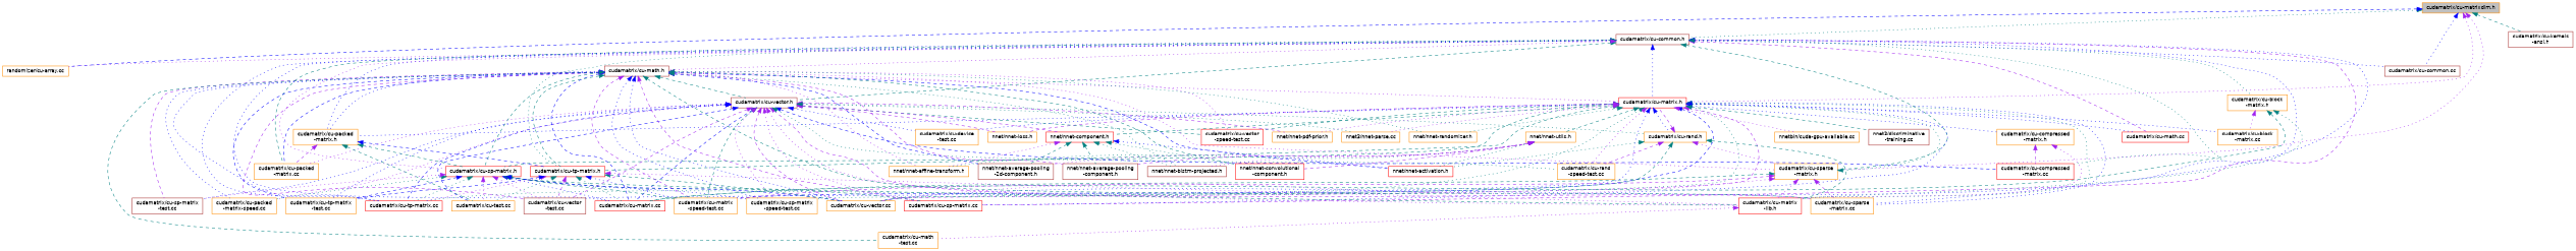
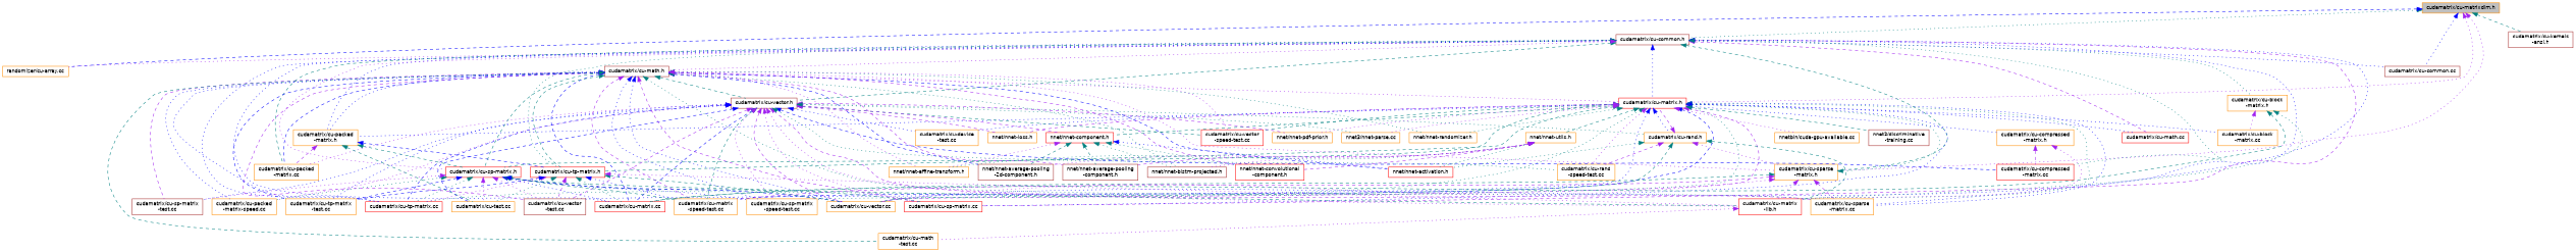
  digraph {
    fontname="DejaVu Sans"
    node [color=darkorange fillcolor=white fontname="DejaVu Sans" fontsize=10 shape=record style=filled]
    edge [color=purple dir=back fontname="DejaVu Sans" fontsize=10 labelfontname=Helvetica labelfontsize=10 style=dotted]
    n1 [fillcolor=grey75 fontcolor=black height=0.2 label="cudamatrix/cu-matrixdim.h" width=0.4]
    n2 [color=brown height=0.2 label="cudamatrix/cu-common.h" width=0.4]
    n3 [height=0.2 label="randomizer/cu-array.cc" width=0.4]
    n4 [color=red height=0.2 label="cudamatrix/cu-matrix.h" width=0.4]
    n5 [height=0.2 label="cudamatrix/cu-sparse\l-matrix.h" width=0.4]
    n6 [color=brown height=0.2 label="cudamatrix/cu-common.cc" width=0.4]
    n7 [color=brown height=0.2 label="cudamatrix/cu-kernels\l-ansi.h" width=0.4]
    n8 [color=brown height=0.2 label="cudamatrix/cu-vector.h" width=0.4]
    n9 [height=0.2 label="cudamatrix/cu-packed\l-matrix.h" width=0.4]
    n10 [color=red height=0.2 label="cudamatrix/cu-sp-matrix.h" width=0.4]
    n11 [color=red height=0.2 label="cudamatrix/cu-matrix.cc" width=0.4]
    n12 [color=red height=0.2 label="cudamatrix/cu-sp-matrix.cc" width=0.4]
    n13 [color=red height=0.2 label="cudamatrix/cu-tp-matrix.cc" width=0.4]
    n14 [height=0.2 label="cudamatrix/cu-vector.cc" width=0.4]
    n15 [color=red height=0.2 label="cudamatrix/cu-tp-matrix.h" width=0.4]
    n16 [height=0.2 label="cudamatrix/cu-packed\l-matrix.cc" width=0.4]
    n17 [color=red height=0.2 label="cudamatrix/cu-compressed\l-matrix.cc" width=0.4]
    n18 [color=red height=0.2 label="cudamatrix/cu-math.cc" width=0.4]
    n19 [height=0.2 label="cudamatrix/cu-sparse\l-matrix.cc" width=0.4]
    n20 [color=brown height=0.2 label="cudamatrix/cu-math.h" width=0.4]
    n21 [height=0.2 label="cudamatrix/cu-block\l-matrix.h" width=0.4]
    n22 [color=red height=0.2 label="cudamatrix/cu-matrix\l-lib.h" width=0.4]
    n23 [height=0.2 label="cudamatrix/cu-rand.h" width=0.4]
    n24 [height=0.2 label="cudamatrix/cu-matrix\l-speed-test.cc" width=0.4]
    n25 [height=0.2 label="cudamatrix/cu-sp-matrix\l-speed-test.cc" width=0.4]
    n26 [color=brown height=0.2 label="cudamatrix/cu-vector\l-test.cc" width=0.4]
    n27 [height=0.2 label="cudamatrix/cu-device\l-test.cc" width=0.4]
    n28 [height=0.2 label="cudamatrix/cu-rand\l-speed-test.cc" width=0.4]
    n29 [color=red height=0.2 label="cudamatrix/cu-vector\l-speed-test.cc" width=0.4]
    n30 [color=red height=0.2 label="nnet/nnet-component.h" width=0.4]
    n31 [height=0.2 label="nnet/nnet-loss.h" width=0.4]
    n32 [height=0.2 label="nnet/nnet-pdf-prior.h" width=0.4]
    n33 [height=0.2 label="nnet3/nnet-parse.cc" width=0.4]
    n34 [height=0.2 label="cudamatrix/cu-compressed\l-matrix.h" width=0.4]
    n35 [height=0.2 label="cudamatrix/cu-block\l-matrix.cc" width=0.4]
    n36 [height=0.2 label="nnet/nnet-utils.h" width=0.4]
    n37 [height=0.2 label="nnet/nnet-randomizer.h" width=0.4]
    n38 [height=0.2 label="nnetbin/cuda-gpu-available.cc" width=0.4]
    n39 [color=brown height=0.2 label="nnet3/discriminative\l-training.cc" width=0.4]
    n40 [height=0.2 label="cudamatrix/cu-packed\l-matrix-speed.cc" width=0.4]
    n41 [color=brown height=0.2 label="cudamatrix/cu-sp-matrix\l-test.cc" width=0.4]
    n42 [height=0.2 label="cudamatrix/cu-test.cc" width=0.4]
    n43 [height=0.2 label="cudamatrix/cu-tp-matrix\l-test.cc" width=0.4]
    n44 [height=0.2 label="cudamatrix/cu-math\l-test.cc" width=0.4]
    n45 [color=red height=0.2 label="nnet/nnet-activation.h" width=0.4]
    n46 [height=0.2 label="nnet/nnet-affine-transform.h" width=0.4]
    n47 [color=brown height=0.2 label="nnet/nnet-average-pooling\l-2d-component.h" width=0.4]
    n48 [color=brown height=0.2 label="nnet/nnet-average-pooling\l-component.h" width=0.4]
    n49 [color=brown height=0.2 label="nnet/nnet-blstm-projected.h" width=0.4]
    n50 [color=red height=0.2 label="nnet/nnet-convolutional\l-component.h" width=0.4]
    n1 -> n2 [color=teal]
    n1 -> n3 [color=blue style=dashed]
    n1 -> n4
    n1 -> n5
    n1 -> n6 [color=blue]
    n1 -> n7 [color=teal style=dashed]
    n2 -> n3
    n2 -> n4 [color=blue]
    n2 -> n5 [color=teal style=dashed]
    n2 -> n6 [color=blue]
    n2 -> n8 [color=teal style=dashed]
    n2 -> n9 [color=blue]
    n2 -> n10
    n2 -> n11 [color=blue]
    n2 -> n12 [style=dashed]
    n2 -> n13 [color=blue]
    n2 -> n14 [color=blue]
    n2 -> n15 [color=teal]
    n2 -> n16 [color=teal style=dashed]
    n2 -> n17 [color=teal]
    n2 -> n18 [style=dashed]
    n2 -> n19 [color=blue]
    n2 -> n20
    n2 -> n21 [color=teal]
    n4 -> n9 [color=blue]
    n4 -> n10 [color=teal style=dashed]
    n4 -> n12 [color=blue]
    n4 -> n13 [color=teal]
    n4 -> n14 [style=dashed]
    n4 -> n15 [color=teal style=dashed]
    n4 -> n18 [color=blue]
    n4 -> n19 [color=blue]
    n4 -> n22 [color=teal]
    n4 -> n23 [color=blue]
    n4 -> n24 [color=blue style=dashed]
    n4 -> n25 [color=teal]
    n4 -> n26 [color=blue]
    n4 -> n27 [color=blue]
    n4 -> n28
    n4 -> n29 [color=teal style=dashed]
    n4 -> n30 [color=teal style=dashed]
    n4 -> n31 [style=dashed]
    n4 -> n32
    n4 -> n33
    n4 -> n34 [color=blue]
    n4 -> n35 [color=blue]
    n4 -> n36 [color=teal style=dashed]
    n4 -> n37 [color=teal]
    n4 -> n38
    n4 -> n39 [color=teal style=dashed]
    n5 -> n4 [color=teal]
    n5 -> n11 [color=teal style=dashed]
    n5 -> n14
    n5 -> n19 [style=dashed]
    n5 -> n22
    n5 -> n24 [style=dashed]
    n8 -> n11 [color=blue style=dashed]
    n8 -> n12
    n8 -> n13 [color=blue style=dashed]
    n8 -> n14 [style=dashed]
    n8 -> n16
    n8 -> n17 [color=blue style=dashed]
    n8 -> n19 [style=dashed]
    n8 -> n22
    n8 -> n23 [color=teal]
    n8 -> n24 [color=teal style=dashed]
    n8 -> n25
    n8 -> n26 [style=dashed]
    n8 -> n27 [color=blue]
    n8 -> n28 [color=teal]
    n8 -> n29 [color=teal style=dashed]
    n8 -> n30 [style=dashed]
    n8 -> n31 [style=dashed]
    n8 -> n32 [style=dashed]
    n8 -> n33 [color=teal]
    n8 -> n40
    n8 -> n41 [color=blue]
    n8 -> n42 [color=blue style=dashed]
    n8 -> n43 [color=blue]
    n9 -> n10 [color=teal style=dashed]
    n9 -> n15 [color=blue style=dashed]
    n9 -> n16 [style=dashed]
    n9 -> n42 [color=teal style=dashed]
    n10 -> n11 [color=blue]
    n10 -> n12 [color=teal style=dashed]
    n10 -> n13 [color=teal]
    n10 -> n14 [color=blue style=dashed]
    n10 -> n22 [color=teal style=dashed]
    n10 -> n24 [color=teal style=dashed]
    n10 -> n25 [color=blue]
    n10 -> n26
    n10 -> n40 [color=teal]
    n10 -> n41
    n10 -> n42
    n10 -> n43 [color=blue style=dashed]
    n15 -> n11 [color=teal]
    n15 -> n13
    n15 -> n14 [color=teal style=dashed]
    n15 -> n22
    n15 -> n24 [color=blue]
    n15 -> n26 [style=dashed]
    n15 -> n42 [color=teal]
    n15 -> n43 [color=blue style=dashed]
    n20 -> n4
    n20 -> n5
    n20 -> n8 [color=teal style=dashed]
    n20 -> n9 [color=blue]
    n20 -> n10 [color=teal style=dashed]
    n20 -> n11 [color=blue style=dashed]
    n20 -> n12 [style=dashed]
    n20 -> n13 [color=blue]
    n20 -> n14 [color=blue]
    n20 -> n15 [color=teal style=dashed]
    n20 -> n16 [color=blue style=dashed]
-   n20 -> n19 [color=teal style=dashed]
+   n20 -> n19 [color=teal]
    n20 -> n24 [style=dashed]
    n20 -> n25 [color=blue]
    n20 -> n26 [style=dashed]
    n20 -> n29
    n20 -> n37 [color=teal]
    n20 -> n40 [color=blue]
    n20 -> n41 [style=dashed]
    n20 -> n43 [color=blue style=dashed]
    n20 -> n44 [color=teal style=dashed]
    n20 -> n45 [color=blue style=dashed]
    n20 -> n46
    n20 -> n47 [color=blue style=dashed]
    n20 -> n48 [style=dashed]
    n20 -> n49 [color=teal]
-   n20 -> n50 [color=teal style=dashed]
+   n20 -> n50 [style=dashed]
    n21 -> n11 [color=teal style=dashed]
    n21 -> n22 [color=teal]
    n21 -> n35
    n22 -> n44
    n23 -> n4 [style=dashed]
    n23 -> n5
    n23 -> n14 [color=teal style=dashed]
    n23 -> n22 [color=teal style=dashed]
    n23 -> n28 [style=dashed]
    n23 -> n45 [color=teal]
    n30 -> n45 [color=blue]
    n30 -> n46
    n30 -> n47 [color=teal style=dashed]
    n30 -> n48 [color=teal style=dashed]
    n30 -> n49 [color=teal]
    n30 -> n50 [color=teal]
    n34 -> n17 [style=dashed]
    n34 -> n22
    n36 -> n45 [color=teal]
    n36 -> n46 [color=teal]
    n36 -> n47
    n36 -> n48 [style=dashed]
    n36 -> n49
    n36 -> n50 [style=dashed]
  }
